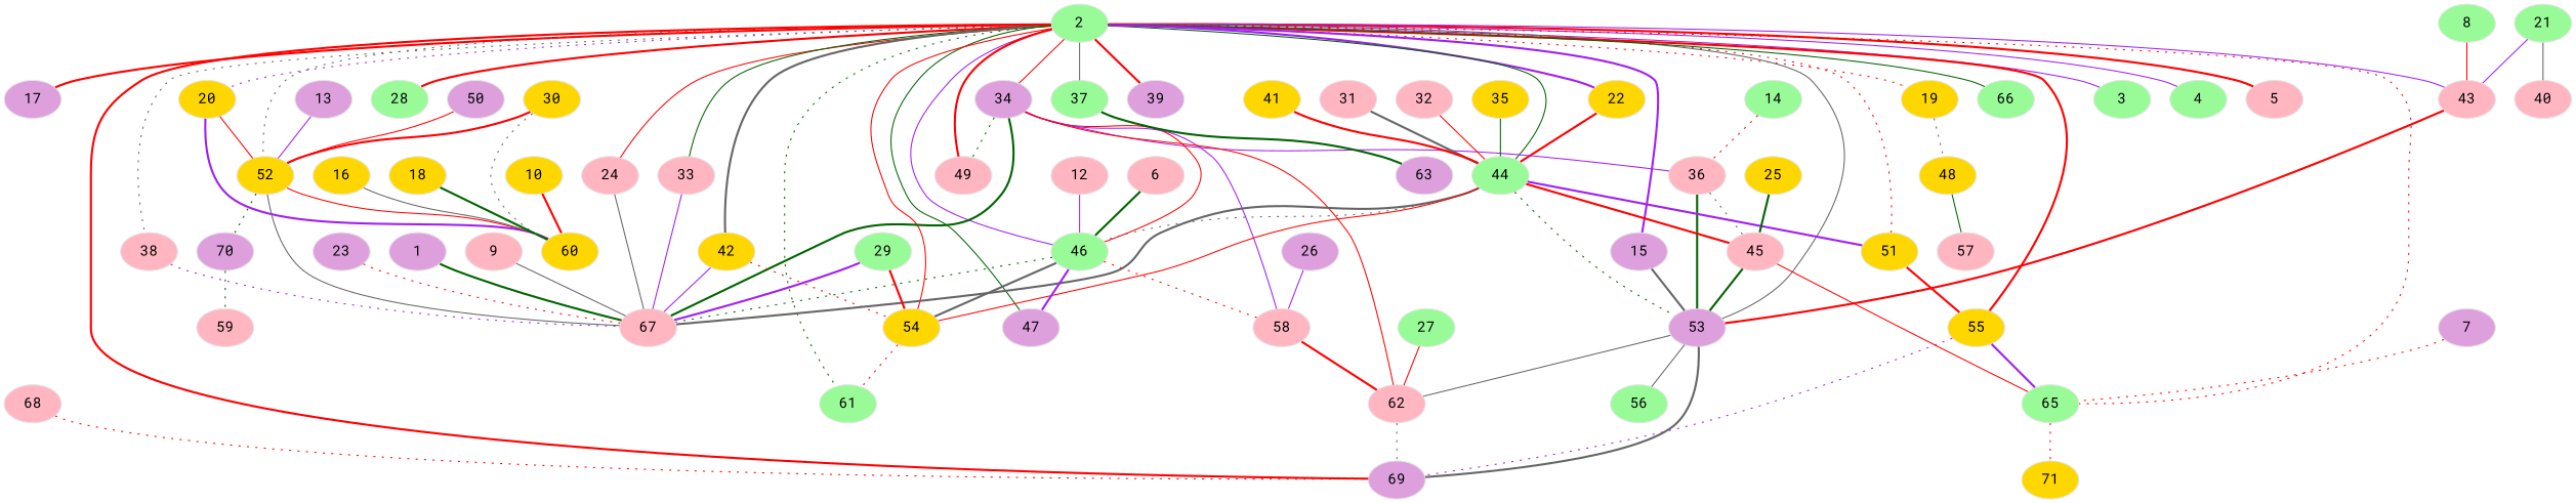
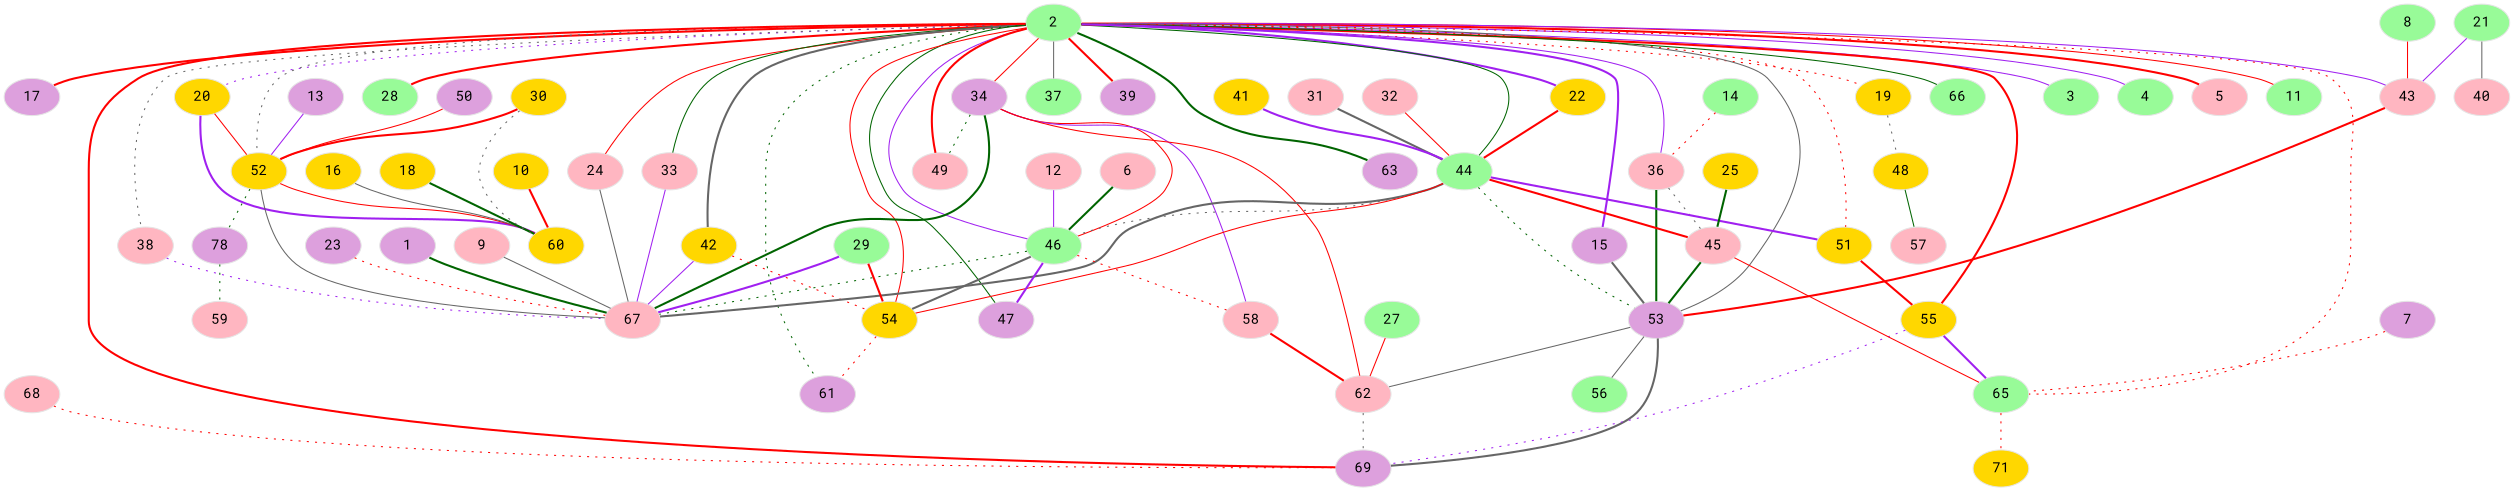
  graph {
    fontname="Roboto Mono"
    node [color=gray90 fillcolor=lightpink fontname="Roboto Mono" style=filled]
    edge [color=red fontname="Roboto Mono" style=solid weight=1.0]
    1 [fillcolor=plum]
    67
    2 [fillcolor=palegreen]
    3 [fillcolor=palegreen]
    4 [fillcolor=palegreen]
    5
+   11 [fillcolor=palegreen]
    17 [fillcolor=plum]
    19 [fillcolor=gold]
    20 [fillcolor=gold]
    22 [fillcolor=gold]
    24
    28 [fillcolor=palegreen]
    33
    34 [fillcolor=plum]
    36
    37 [fillcolor=palegreen]
    38
    39 [fillcolor=plum]
    42 [fillcolor=gold]
    43
    44 [fillcolor=palegreen]
    46 [fillcolor=palegreen]
    47 [fillcolor=plum]
    49
    51 [fillcolor=gold]
    52 [fillcolor=gold]
    53 [fillcolor=plum]
    54 [fillcolor=gold]
    55 [fillcolor=gold]
-   61 [fillcolor=palegreen]
+   61 [fillcolor=plum]
    63 [fillcolor=plum]
    65 [fillcolor=palegreen]
    66 [fillcolor=palegreen]
    69 [fillcolor=plum]
    15 [fillcolor=plum]
    48 [fillcolor=gold]
    60 [fillcolor=gold]
    58
    62
    45
    57
-   70 [fillcolor=plum]
+   70 [fillcolor=plum label=78]
    56 [fillcolor=palegreen]
    71 [fillcolor=gold]
    6
    7 [fillcolor=plum]
    8 [fillcolor=palegreen]
    9
    10 [fillcolor=gold]
    12
    13 [fillcolor=plum]
    14 [fillcolor=palegreen]
    16 [fillcolor=gold]
    18 [fillcolor=gold]
    21 [fillcolor=palegreen]
    40
    23 [fillcolor=plum]
    25 [fillcolor=gold]
-   26 [fillcolor=plum]
    27 [fillcolor=palegreen]
    29 [fillcolor=palegreen]
    30 [fillcolor=gold]
    31
    32
-   35 [fillcolor=gold]
    41 [fillcolor=gold]
    50 [fillcolor=plum]
    59
    68
    1 -- 67 [color=darkgreen style=bold]
    2 -- 3 [color=purple]
    2 -- 4 [color=purple]
    2 -- 5 [style=bold]
+   2 -- 11
    2 -- 17 [style=bold]
    2 -- 19 [style=dotted]
    2 -- 20 [color=purple style=dotted]
    2 -- 22 [color=purple style=bold]
    2 -- 24
    2 -- 28 [style=bold]
    2 -- 33 [color=darkgreen]
    2 -- 34
-   34 -- 36 [color=purple]
+   2 -- 36 [color=purple]
    2 -- 37 [color=gray40]
    2 -- 38 [color=gray40 style=dotted]
    2 -- 39 [style=bold]
    2 -- 42 [color=gray40 style=bold]
    2 -- 43 [color=purple]
    2 -- 44 [color=darkgreen]
    2 -- 46 [color=purple]
    2 -- 47 [color=darkgreen]
    2 -- 49 [style=bold]
    2 -- 51 [style=dotted]
    2 -- 52 [color=gray40 style=dotted weight=4.0]
    2 -- 53 [color=gray40 weight=2.0]
    2 -- 54
    2 -- 55 [style=bold]
    2 -- 61 [color=darkgreen style=dotted]
-   37 -- 63 [color=darkgreen style=bold]
+   2 -- 63 [color=darkgreen style=bold]
    2 -- 65 [style=dotted]
    2 -- 66 [color=darkgreen]
    2 -- 69 [style=bold]
    2 -- 15 [color=purple style=bold]
    19 -- 48 [color=gray40 style=dotted]
    20 -- 52
    20 -- 60 [color=purple style=bold]
    22 -- 44 [style=bold]
    24 -- 67 [color=gray40]
    33 -- 67 [color=purple]
    34 -- 67 [color=darkgreen style=bold]
    34 -- 46
    34 -- 49 [color=darkgreen style=dotted]
    34 -- 58 [color=purple]
    34 -- 62
    36 -- 53 [color=darkgreen style=bold]
    36 -- 45 [color=gray40 style=dotted]
    38 -- 67 [color=purple style=dotted]
    42 -- 67 [color=purple]
    42 -- 54 [style=dotted]
    43 -- 53 [style=bold]
    44 -- 67 [color=gray40 style=bold]
    44 -- 46 [color=gray40 style=dotted]
    44 -- 51 [color=purple style=bold]
    44 -- 53 [color=darkgreen style=dotted]
    44 -- 54
    44 -- 45 [style=bold]
    46 -- 67 [color=darkgreen style=dotted]
    46 -- 47 [color=purple style=bold]
    46 -- 54 [color=gray40 style=bold]
    46 -- 58 [style=dotted]
    51 -- 55 [style=bold]
    52 -- 67 [color=gray40]
    52 -- 60
    52 -- 70 [color=darkgreen style=dotted]
    53 -- 69 [color=gray40 style=bold]
    53 -- 62 [color=gray40]
    53 -- 56 [color=gray40]
    54 -- 61 [style=dotted]
    55 -- 65 [color=purple style=bold]
    55 -- 69 [color=purple style=dotted]
    65 -- 71 [style=dotted]
    15 -- 53 [color=gray40 style=bold]
    48 -- 57 [color=darkgreen]
    58 -- 62 [style=bold]
    62 -- 69 [color=gray40 style=dotted weight=2.0]
    45 -- 53 [color=darkgreen style=bold]
    45 -- 65
    70 -- 59 [color=darkgreen style=dotted]
    6 -- 46 [color=darkgreen style=bold]
    7 -- 65 [style=dotted]
    8 -- 43
    9 -- 67 [color=gray40]
    10 -- 60 [style=bold]
    12 -- 46 [color=purple]
    13 -- 52 [color=purple]
    14 -- 36 [style=dotted]
    16 -- 60 [color=gray40]
    18 -- 60 [color=darkgreen style=bold]
    21 -- 43 [color=purple]
    21 -- 40 [color=gray40]
    23 -- 67 [style=dotted]
    25 -- 45 [color=darkgreen style=bold]
-   26 -- 58 [color=purple]
    27 -- 62
    29 -- 67 [color=purple style=bold]
    29 -- 54 [style=bold]
    30 -- 52 [style=bold]
    30 -- 60 [color=gray40 style=dotted]
    31 -- 44 [color=gray40 style=bold]
    32 -- 44
-   35 -- 44 [color=darkgreen]
-   41 -- 44 [style=bold]
+   41 -- 44 [color=purple style=bold]
    50 -- 52
    68 -- 69 [style=dotted]
  }
